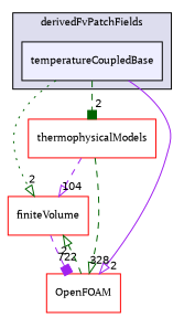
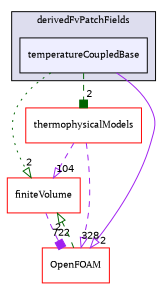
  digraph {
    compound=true
    fontname="PT Serif"
    node [fontname="PT Serif" fontsize=10 shape=box color=red]
    edge [arrowhead=onormal color=purple fontname="PT Serif" headlabel=2 labeldistance=1.5 labelfontname=Helvetica labelfontsize=10 style=dashed]
    n1 [fillcolor="#eeeeff" label=temperatureCoupledBase pencolor=black style=filled color=""]
    n2 [label=finiteVolume]
    n3 [label=thermophysicalModels]
    n4 [label=OpenFOAM]
    subgraph cluster_1 {
      bgcolor="#ddddee"
      fontsize=10
      label=derivedFvPatchFields
      pencolor=black
      n1
    }
    n1 -> n2 [color=darkgreen style=dotted]
    n1 -> n3 [arrowhead=box color=darkgreen]
    n1 -> n4 [style=solid]
    n2 -> n4 [arrowhead=box headlabel=722]
    n3 -> n2 [headlabel=104]
-   n3 -> n4 [color=darkgreen headlabel=328]
+   n3 -> n4 [headlabel=328]
    n4 -> n2 [color=darkgreen]
  }
